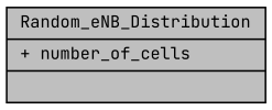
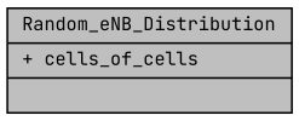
  digraph {
    fontname="JetBrains Mono"
-   n1 [color=black fillcolor=grey75 fontcolor=black fontname="JetBrains Mono" fontsize=10 height=0.2 label="{Random_eNB_Distribution\n|+ number_of_cells\l|}" shape=record style=filled width=0.4]
+   n1 [color=black fillcolor=grey75 fontcolor=black fontname="JetBrains Mono" fontsize=10 height=0.2 label="{Random_eNB_Distribution\n|+ cells_of_cells\l|}" shape=record style=filled width=0.4]
  }
